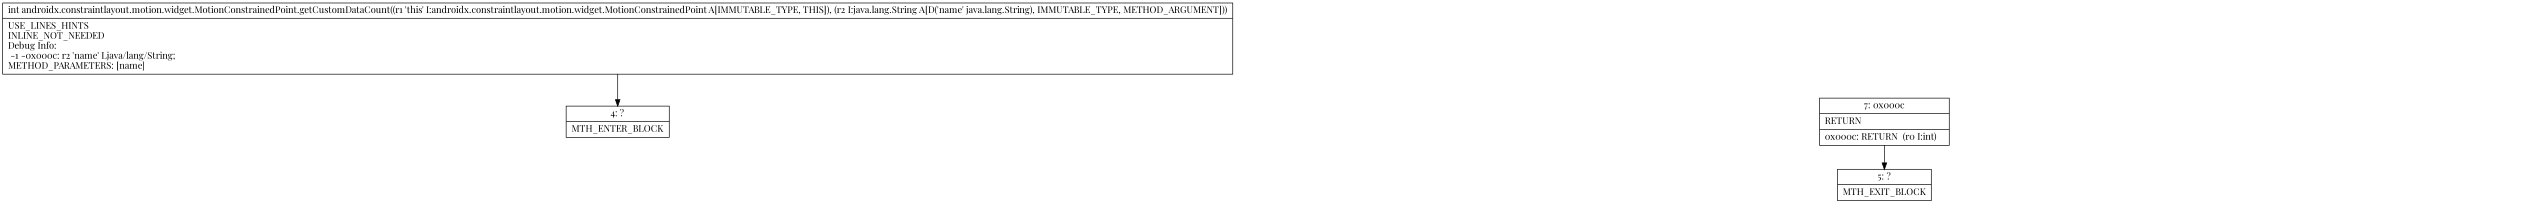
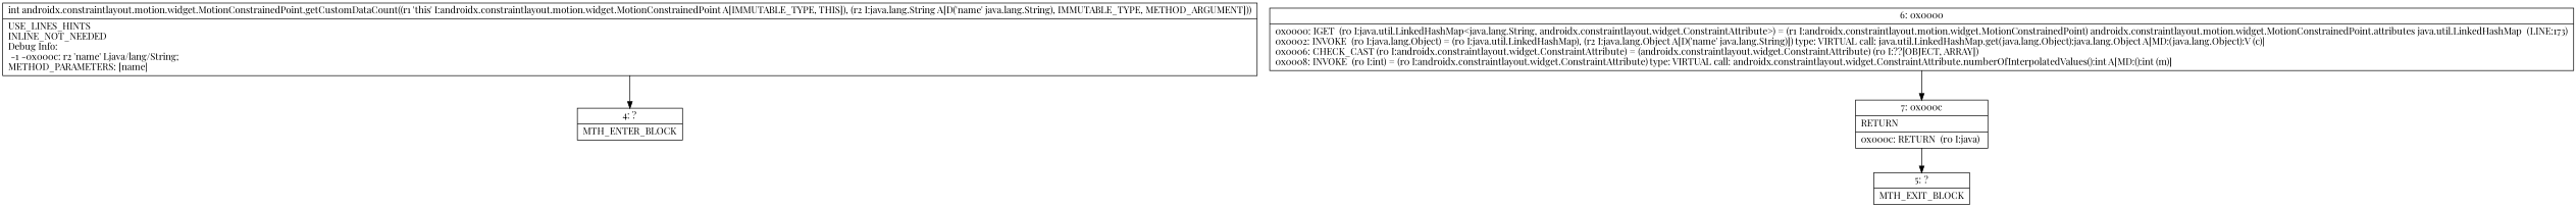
  digraph {
    fontname="Playfair Display"
    node [fontname="Playfair Display" shape=record]
    edge [fontname="Playfair Display"]
    n1 [label="{4\:\ ?|MTH_ENTER_BLOCK\l}"]
-   n3 [label="{7\:\ 0x000c|RETURN\l|0x000c: RETURN  (r0 I:int) \l}"]
+   n2 [label="{6\:\ 0x0000|0x0000: IGET  (r0 I:java.util.LinkedHashMap\<java.lang.String, androidx.constraintlayout.widget.ConstraintAttribute\>) = (r1 I:androidx.constraintlayout.motion.widget.MotionConstrainedPoint) androidx.constraintlayout.motion.widget.MotionConstrainedPoint.attributes java.util.LinkedHashMap  (LINE:173)\l0x0002: INVOKE  (r0 I:java.lang.Object) = (r0 I:java.util.LinkedHashMap), (r2 I:java.lang.Object A[D('name' java.lang.String)]) type: VIRTUAL call: java.util.LinkedHashMap.get(java.lang.Object):java.lang.Object A[MD:(java.lang.Object):V (c)]\l0x0006: CHECK_CAST (r0 I:androidx.constraintlayout.widget.ConstraintAttribute) = (androidx.constraintlayout.widget.ConstraintAttribute) (r0 I:??[OBJECT, ARRAY]) \l0x0008: INVOKE  (r0 I:int) = (r0 I:androidx.constraintlayout.widget.ConstraintAttribute) type: VIRTUAL call: androidx.constraintlayout.widget.ConstraintAttribute.numberOfInterpolatedValues():int A[MD:():int (m)]\l}"]
+   n3 [label="{7\:\ 0x000c|RETURN\l|0x000c: RETURN  (r0 I:java) \l}"]
    n4 [label="{5\:\ ?|MTH_EXIT_BLOCK\l}"]
    n5 [label="{int androidx.constraintlayout.motion.widget.MotionConstrainedPoint.getCustomDataCount((r1 'this' I:androidx.constraintlayout.motion.widget.MotionConstrainedPoint A[IMMUTABLE_TYPE, THIS]), (r2 I:java.lang.String A[D('name' java.lang.String), IMMUTABLE_TYPE, METHOD_ARGUMENT]))  | USE_LINES_HINTS\lINLINE_NOT_NEEDED\lDebug Info:\l  \-1 \-0x000c: r2 'name' Ljava\/lang\/String;\lMETHOD_PARAMETERS: [name]\l}"]
+   n2 -> n3
    n3 -> n4
    n5 -> n1
  }
